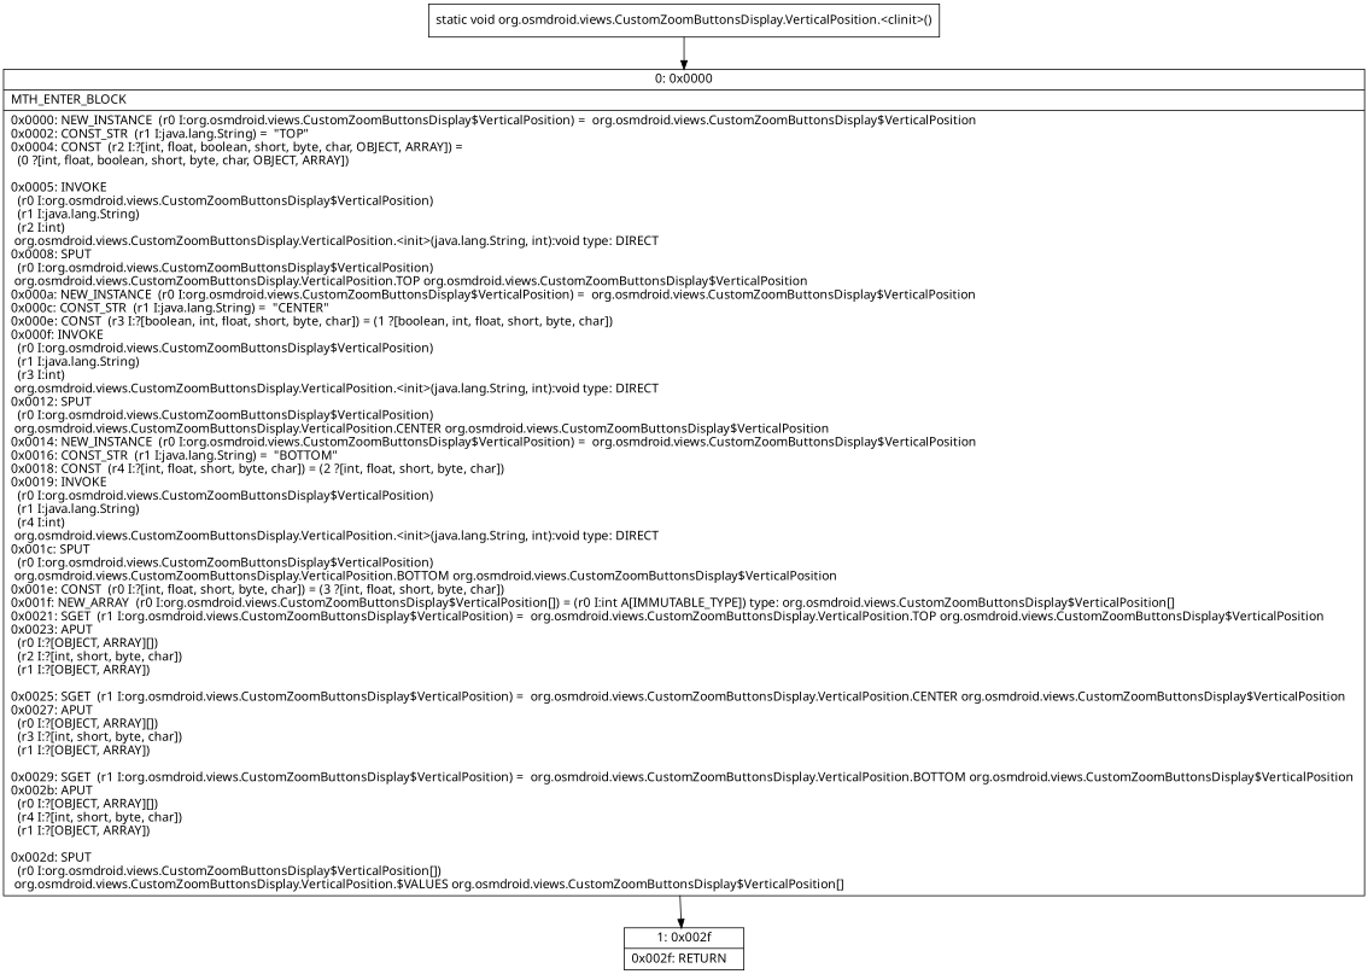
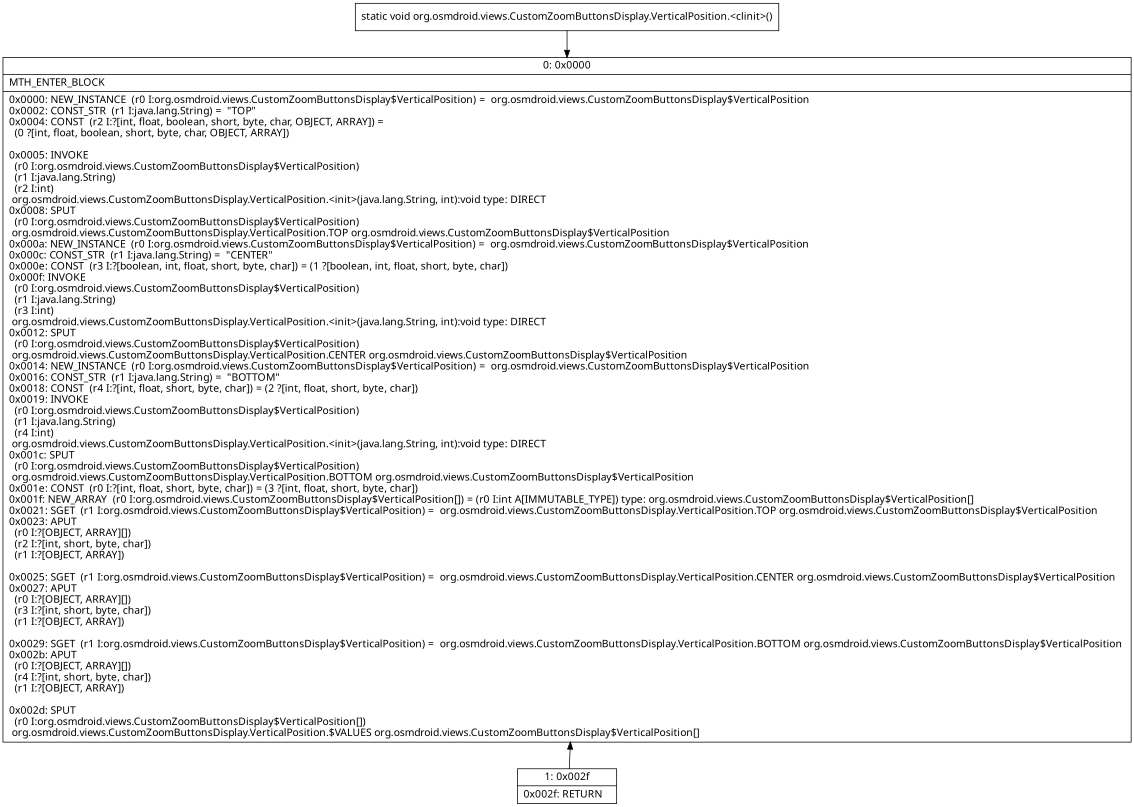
  digraph {
    fontname="Noto Sans"
    node [shape=record fontname="Noto Sans"]
    edge [fontname="Noto Sans"]
    n1 [label="{0\:\ 0x0000|MTH_ENTER_BLOCK\l|0x0000: NEW_INSTANCE  (r0 I:org.osmdroid.views.CustomZoomButtonsDisplay$VerticalPosition) =  org.osmdroid.views.CustomZoomButtonsDisplay$VerticalPosition \l0x0002: CONST_STR  (r1 I:java.lang.String) =  \"TOP\" \l0x0004: CONST  (r2 I:?[int, float, boolean, short, byte, char, OBJECT, ARRAY]) = \l  (0 ?[int, float, boolean, short, byte, char, OBJECT, ARRAY])\l \l0x0005: INVOKE  \l  (r0 I:org.osmdroid.views.CustomZoomButtonsDisplay$VerticalPosition)\l  (r1 I:java.lang.String)\l  (r2 I:int)\l org.osmdroid.views.CustomZoomButtonsDisplay.VerticalPosition.\<init\>(java.lang.String, int):void type: DIRECT \l0x0008: SPUT  \l  (r0 I:org.osmdroid.views.CustomZoomButtonsDisplay$VerticalPosition)\l org.osmdroid.views.CustomZoomButtonsDisplay.VerticalPosition.TOP org.osmdroid.views.CustomZoomButtonsDisplay$VerticalPosition \l0x000a: NEW_INSTANCE  (r0 I:org.osmdroid.views.CustomZoomButtonsDisplay$VerticalPosition) =  org.osmdroid.views.CustomZoomButtonsDisplay$VerticalPosition \l0x000c: CONST_STR  (r1 I:java.lang.String) =  \"CENTER\" \l0x000e: CONST  (r3 I:?[boolean, int, float, short, byte, char]) = (1 ?[boolean, int, float, short, byte, char]) \l0x000f: INVOKE  \l  (r0 I:org.osmdroid.views.CustomZoomButtonsDisplay$VerticalPosition)\l  (r1 I:java.lang.String)\l  (r3 I:int)\l org.osmdroid.views.CustomZoomButtonsDisplay.VerticalPosition.\<init\>(java.lang.String, int):void type: DIRECT \l0x0012: SPUT  \l  (r0 I:org.osmdroid.views.CustomZoomButtonsDisplay$VerticalPosition)\l org.osmdroid.views.CustomZoomButtonsDisplay.VerticalPosition.CENTER org.osmdroid.views.CustomZoomButtonsDisplay$VerticalPosition \l0x0014: NEW_INSTANCE  (r0 I:org.osmdroid.views.CustomZoomButtonsDisplay$VerticalPosition) =  org.osmdroid.views.CustomZoomButtonsDisplay$VerticalPosition \l0x0016: CONST_STR  (r1 I:java.lang.String) =  \"BOTTOM\" \l0x0018: CONST  (r4 I:?[int, float, short, byte, char]) = (2 ?[int, float, short, byte, char]) \l0x0019: INVOKE  \l  (r0 I:org.osmdroid.views.CustomZoomButtonsDisplay$VerticalPosition)\l  (r1 I:java.lang.String)\l  (r4 I:int)\l org.osmdroid.views.CustomZoomButtonsDisplay.VerticalPosition.\<init\>(java.lang.String, int):void type: DIRECT \l0x001c: SPUT  \l  (r0 I:org.osmdroid.views.CustomZoomButtonsDisplay$VerticalPosition)\l org.osmdroid.views.CustomZoomButtonsDisplay.VerticalPosition.BOTTOM org.osmdroid.views.CustomZoomButtonsDisplay$VerticalPosition \l0x001e: CONST  (r0 I:?[int, float, short, byte, char]) = (3 ?[int, float, short, byte, char]) \l0x001f: NEW_ARRAY  (r0 I:org.osmdroid.views.CustomZoomButtonsDisplay$VerticalPosition[]) = (r0 I:int A[IMMUTABLE_TYPE]) type: org.osmdroid.views.CustomZoomButtonsDisplay$VerticalPosition[] \l0x0021: SGET  (r1 I:org.osmdroid.views.CustomZoomButtonsDisplay$VerticalPosition) =  org.osmdroid.views.CustomZoomButtonsDisplay.VerticalPosition.TOP org.osmdroid.views.CustomZoomButtonsDisplay$VerticalPosition \l0x0023: APUT  \l  (r0 I:?[OBJECT, ARRAY][])\l  (r2 I:?[int, short, byte, char])\l  (r1 I:?[OBJECT, ARRAY])\l \l0x0025: SGET  (r1 I:org.osmdroid.views.CustomZoomButtonsDisplay$VerticalPosition) =  org.osmdroid.views.CustomZoomButtonsDisplay.VerticalPosition.CENTER org.osmdroid.views.CustomZoomButtonsDisplay$VerticalPosition \l0x0027: APUT  \l  (r0 I:?[OBJECT, ARRAY][])\l  (r3 I:?[int, short, byte, char])\l  (r1 I:?[OBJECT, ARRAY])\l \l0x0029: SGET  (r1 I:org.osmdroid.views.CustomZoomButtonsDisplay$VerticalPosition) =  org.osmdroid.views.CustomZoomButtonsDisplay.VerticalPosition.BOTTOM org.osmdroid.views.CustomZoomButtonsDisplay$VerticalPosition \l0x002b: APUT  \l  (r0 I:?[OBJECT, ARRAY][])\l  (r4 I:?[int, short, byte, char])\l  (r1 I:?[OBJECT, ARRAY])\l \l0x002d: SPUT  \l  (r0 I:org.osmdroid.views.CustomZoomButtonsDisplay$VerticalPosition[])\l org.osmdroid.views.CustomZoomButtonsDisplay.VerticalPosition.$VALUES org.osmdroid.views.CustomZoomButtonsDisplay$VerticalPosition[] \l}"]
    n2 [label="{1\:\ 0x002f|0x002f: RETURN   \l}"]
    n3 [label="{static void org.osmdroid.views.CustomZoomButtonsDisplay.VerticalPosition.\<clinit\>() }"]
-   n1 -> n2
+   n2 -> n1
    n3 -> n1
  }
